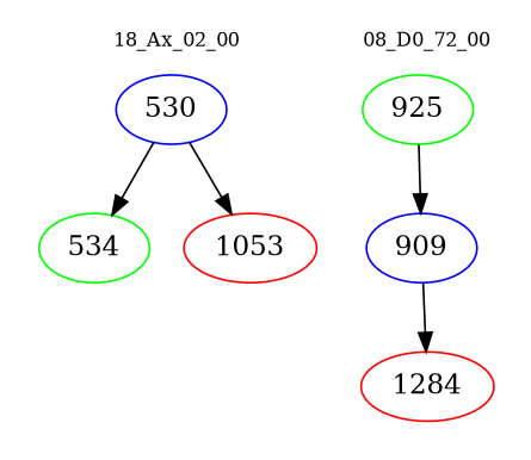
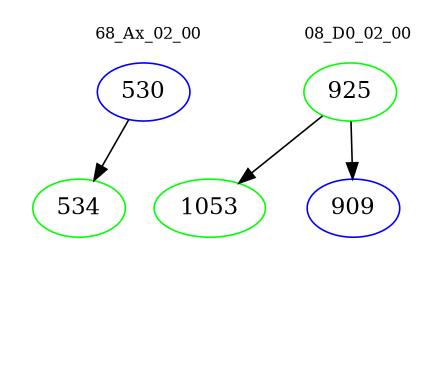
  digraph {
    node [color=green]
    edge [color=black]
    n1 [label=534]
    n2 [color=blue label=530]
-   n3 [color=red label=1053]
+   n3 [label=1053]
    n4 [label=925]
    n5 [color=blue label=909]
-   n6 [color=red label=1284]
    subgraph cluster_1 {
      color=white
      fontsize=10
-     label="18_Ax_02_00"
+     label="68_Ax_02_00"
      n1
      n2
      n3
    }
    subgraph cluster_2 {
      color=white
      fontsize=10
-     label="08_D0_72_00"
+     label="08_D0_02_00"
      n4
      n5
-     n6
    }
    n2 -> n1
-   n2 -> n3
+   n4 -> n3
    n4 -> n5
-   n5 -> n6
  }
